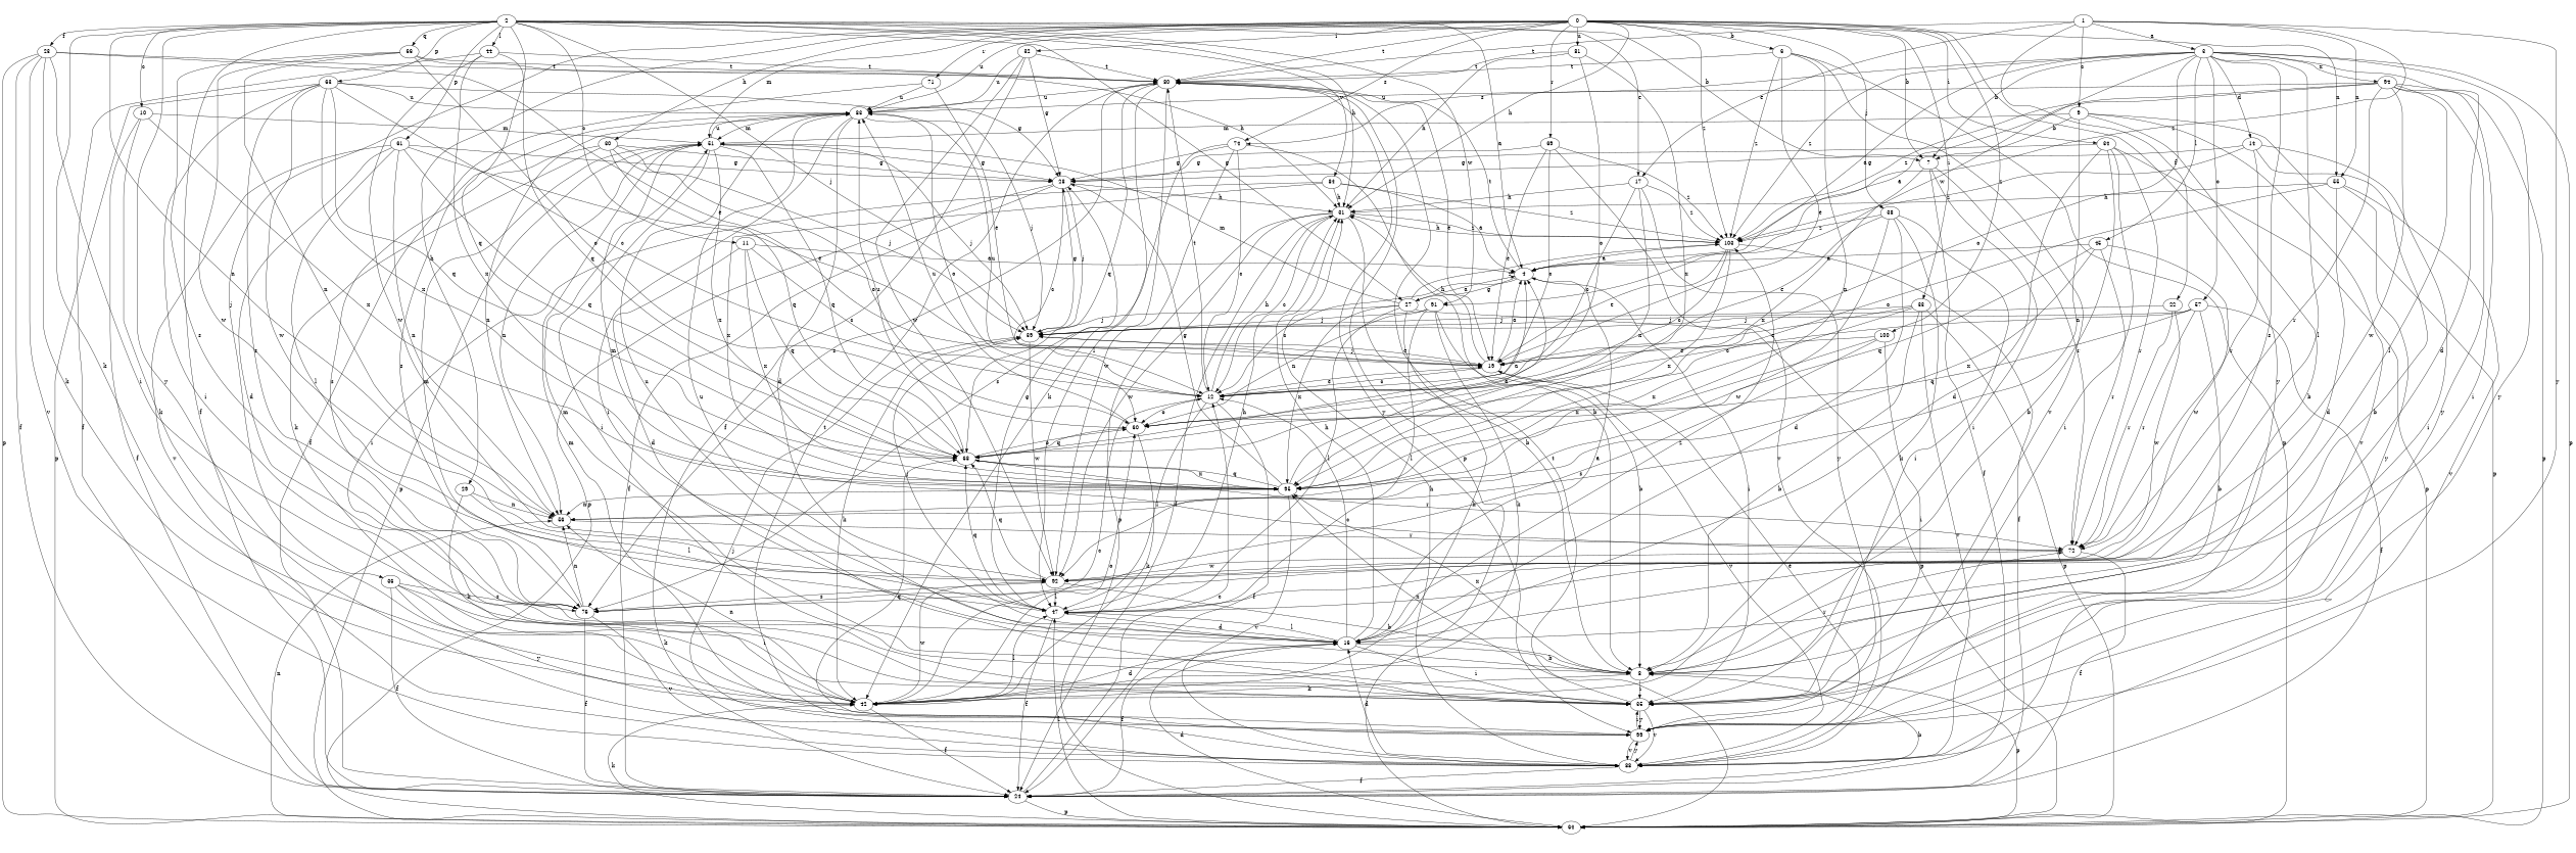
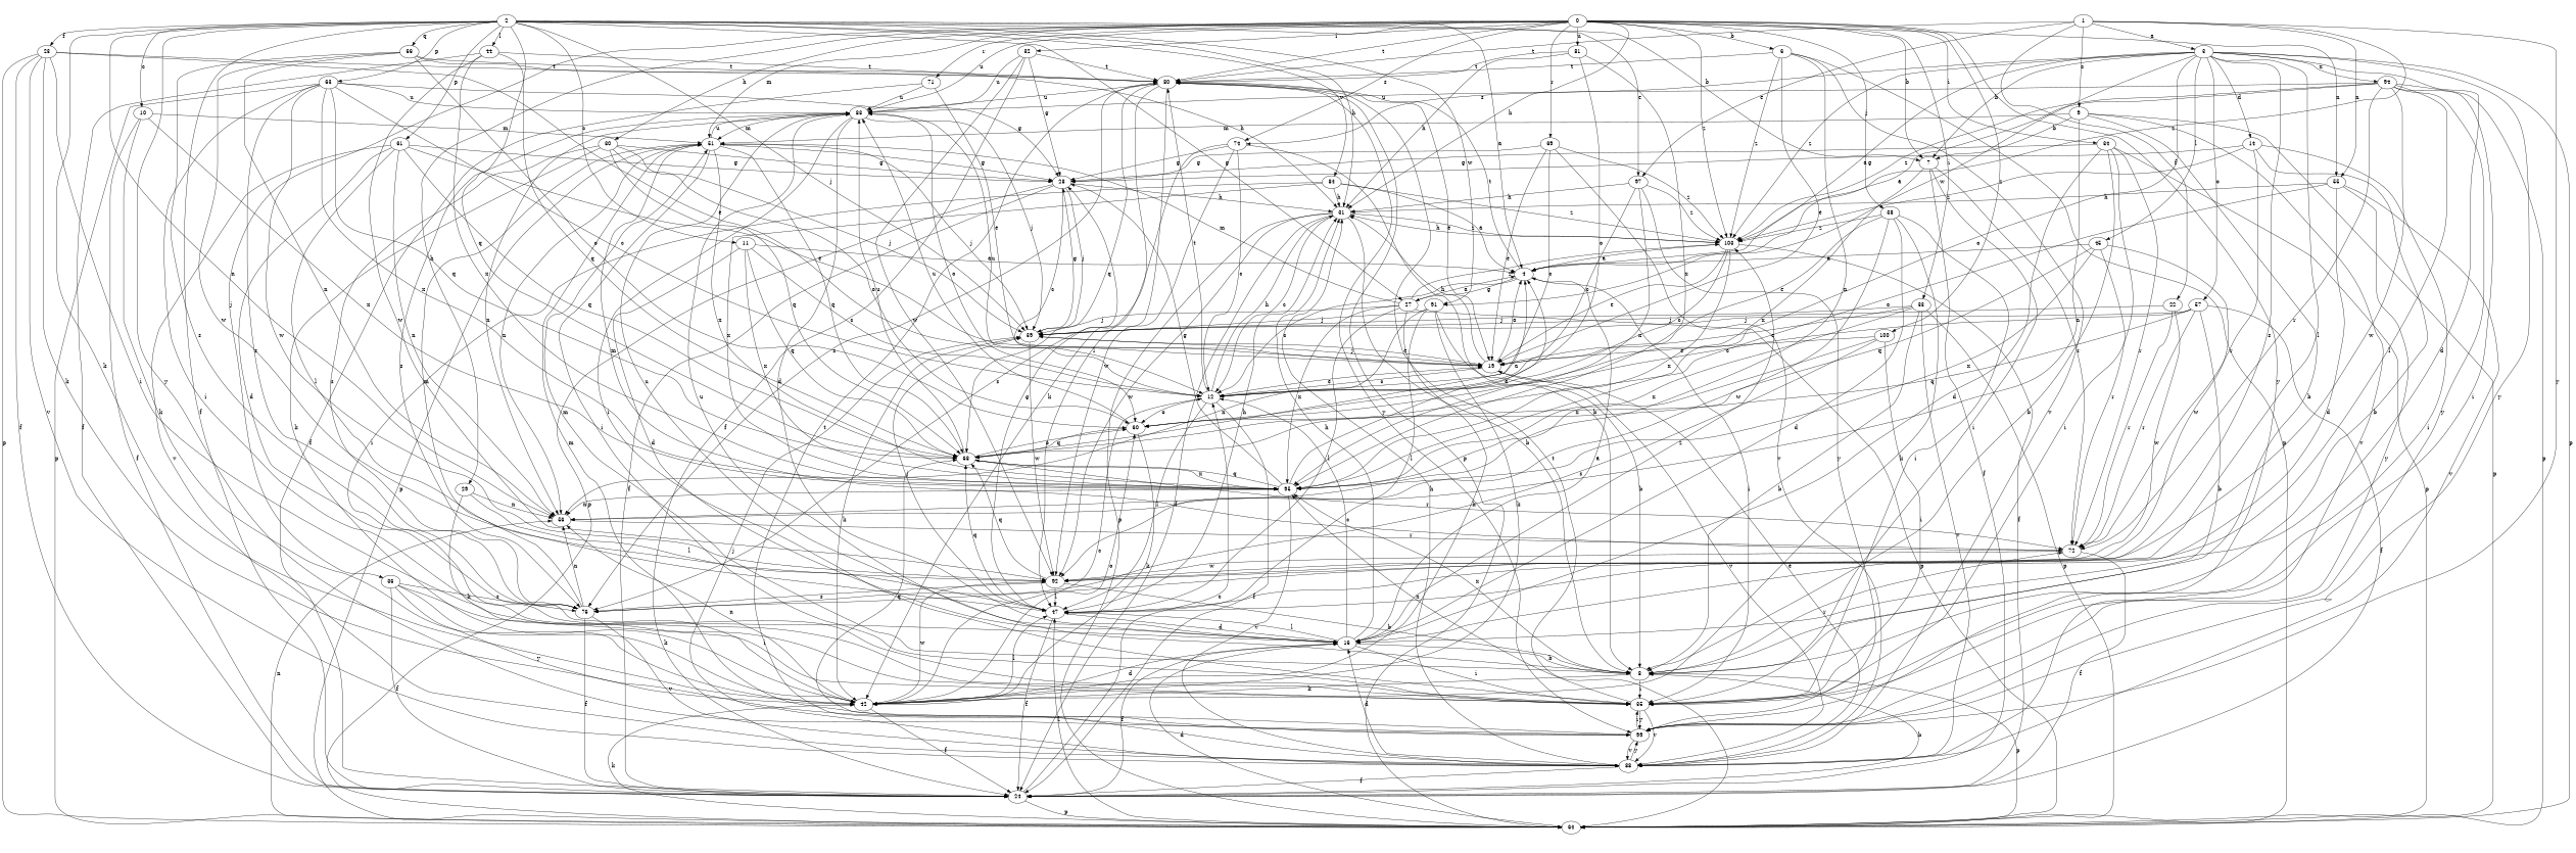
  strict digraph {
    0
    6
    7
    29
    30
    31
    32
    33
    34
    36
    38
    51
    55
    69
    71
    74
    80
    81
    83
    99
    100
    103
    56
    64
    19
    88
    24
    35
    72
    95
    42
    47
    39
    68
    60
    76
    28
    12
    8
    92
    16
    4
    1
    3
    9
-   17
+   17 [label=97]
    22
    91
    14
    45
    57
    94
    2
    10
    11
    23
    27
    44
    61
    63
    66
    84
    0 -> 6 [label=b]
    0 -> 7 [label=b]
    0 -> 29 [label=h]
    0 -> 30 [label=h]
    0 -> 31 [label=h]
    0 -> 32 [label=i]
    0 -> 33 [label=i]
    0 -> 34 [label=i]
    0 -> 36 [label=j]
    0 -> 38 [label=j]
    0 -> 51 [label=m]
    0 -> 55 [label=n]
    0 -> 69 [label=r]
    0 -> 71 [label=r]
    0 -> 74 [label=s]
    0 -> 80 [label=t]
    0 -> 81 [label=u]
    0 -> 83 [label=u]
    0 -> 99 [label=y]
    0 -> 100 [label=z]
    0 -> 103 [label=z]
    6 -> 80 [label=t]
    6 -> 103 [label=z]
    6 -> 56 [label=n]
    6 -> 64 [label=p]
    6 -> 19 [label=e]
    6 -> 88 [label=v]
    7 -> 24 [label=f]
    7 -> 35 [label=i]
    7 -> 72 [label=r]
    7 -> 95 [label=x]
    29 -> 56 [label=n]
    29 -> 42 [label=k]
    29 -> 47 [label=l]
    30 -> 42 [label=k]
    30 -> 39 [label=j]
    30 -> 68 [label=q]
    30 -> 60 [label=o]
    30 -> 76 [label=s]
    30 -> 28 [label=g]
    31 -> 103 [label=z]
    31 -> 64 [label=p]
    31 -> 24 [label=f]
    31 -> 12 [label=c]
    31 -> 8 [label=b]
    31 -> 92 [label=w]
    32 -> 80 [label=t]
    32 -> 83 [label=u]
    32 -> 24 [label=f]
    32 -> 28 [label=g]
    32 -> 92 [label=w]
    33 -> 64 [label=p]
    33 -> 19 [label=e]
    33 -> 88 [label=v]
    33 -> 95 [label=x]
    33 -> 39 [label=j]
    33 -> 8 [label=b]
    34 -> 64 [label=p]
    34 -> 35 [label=i]
    34 -> 72 [label=r]
    34 -> 28 [label=g]
    34 -> 8 [label=b]
    34 -> 16 [label=d]
    36 -> 99 [label=y]
    36 -> 24 [label=f]
    36 -> 35 [label=i]
    36 -> 42 [label=k]
    36 -> 76 [label=s]
    38 -> 103 [label=z]
    38 -> 19 [label=e]
    38 -> 35 [label=i]
    38 -> 42 [label=k]
    38 -> 92 [label=w]
    38 -> 16 [label=d]
    51 -> 83 [label=u]
    51 -> 56 [label=n]
    51 -> 64 [label=p]
    51 -> 35 [label=i]
    51 -> 95 [label=x]
    51 -> 39 [label=j]
    51 -> 68 [label=q]
    51 -> 28 [label=g]
    55 -> 31 [label=h]
    55 -> 99 [label=y]
    55 -> 88 [label=v]
    55 -> 60 [label=o]
    55 -> 16 [label=d]
    69 -> 103 [label=z]
    69 -> 19 [label=e]
    69 -> 88 [label=v]
    69 -> 28 [label=g]
    69 -> 12 [label=c]
    71 -> 83 [label=u]
    71 -> 19 [label=e]
    71 -> 24 [label=f]
    74 -> 76 [label=s]
    74 -> 28 [label=g]
    74 -> 12 [label=c]
    74 -> 8 [label=b]
    74 -> 92 [label=w]
    80 -> 83 [label=u]
    80 -> 99 [label=y]
    80 -> 64 [label=p]
    80 -> 19 [label=e]
    80 -> 42 [label=k]
    80 -> 47 [label=l]
    80 -> 68 [label=q]
    80 -> 76 [label=s]
    81 -> 31 [label=h]
    81 -> 80 [label=t]
    81 -> 95 [label=x]
    81 -> 60 [label=o]
    83 -> 51 [label=m]
    83 -> 56 [label=n]
    83 -> 35 [label=i]
    83 -> 39 [label=j]
    83 -> 60 [label=o]
    83 -> 76 [label=s]
    83 -> 16 [label=d]
    99 -> 51 [label=m]
    99 -> 88 [label=v]
    99 -> 35 [label=i]
    99 -> 68 [label=q]
    100 -> 19 [label=e]
    100 -> 35 [label=i]
    100 -> 95 [label=x]
    100 -> 76 [label=s]
    103 -> 31 [label=h]
    103 -> 19 [label=e]
    103 -> 24 [label=f]
    103 -> 95 [label=x]
    103 -> 12 [label=c]
    103 -> 4 [label=a]
    56 -> 72 [label=r]
    64 -> 80 [label=t]
    64 -> 56 [label=n]
    64 -> 42 [label=k]
    64 -> 47 [label=l]
    64 -> 16 [label=d]
    19 -> 31 [label=h]
    19 -> 88 [label=v]
    19 -> 39 [label=j]
    19 -> 12 [label=c]
    19 -> 4 [label=a]
    88 -> 31 [label=h]
    88 -> 80 [label=t]
    88 -> 99 [label=y]
    88 -> 19 [label=e]
    88 -> 24 [label=f]
    88 -> 39 [label=j]
    88 -> 16 [label=d]
    24 -> 64 [label=p]
    24 -> 12 [label=c]
    24 -> 8 [label=b]
    35 -> 99 [label=y]
    35 -> 88 [label=v]
    35 -> 95 [label=x]
    72 -> 51 [label=m]
    72 -> 24 [label=f]
    72 -> 92 [label=w]
    95 -> 56 [label=n]
    95 -> 88 [label=v]
    95 -> 68 [label=q]
    95 -> 28 [label=g]
    95 -> 4 [label=a]
    42 -> 56 [label=n]
    42 -> 24 [label=f]
    42 -> 47 [label=l]
    42 -> 60 [label=o]
    42 -> 12 [label=c]
    42 -> 92 [label=w]
    42 -> 16 [label=d]
    47 -> 31 [label=h]
    47 -> 24 [label=f]
    47 -> 39 [label=j]
    47 -> 68 [label=q]
    47 -> 28 [label=g]
    47 -> 16 [label=d]
    39 -> 19 [label=e]
    39 -> 42 [label=k]
    39 -> 28 [label=g]
    39 -> 92 [label=w]
    68 -> 83 [label=u]
    68 -> 72 [label=r]
    68 -> 95 [label=x]
    68 -> 60 [label=o]
    68 -> 4 [label=a]
    60 -> 83 [label=u]
    60 -> 42 [label=k]
    60 -> 68 [label=q]
    76 -> 51 [label=m]
    76 -> 56 [label=n]
    76 -> 88 [label=v]
    76 -> 24 [label=f]
    28 -> 31 [label=h]
    28 -> 64 [label=p]
    28 -> 24 [label=f]
    28 -> 39 [label=j]
    28 -> 12 [label=c]
    12 -> 31 [label=h]
    12 -> 80 [label=t]
    12 -> 83 [label=u]
    12 -> 19 [label=e]
    12 -> 24 [label=f]
    12 -> 47 [label=l]
    12 -> 60 [label=o]
    8 -> 51 [label=m]
    8 -> 83 [label=u]
    8 -> 64 [label=p]
    8 -> 35 [label=i]
    8 -> 72 [label=r]
    8 -> 95 [label=x]
    8 -> 42 [label=k]
    92 -> 47 [label=l]
    92 -> 68 [label=q]
    92 -> 76 [label=s]
    92 -> 8 [label=b]
    16 -> 31 [label=h]
    16 -> 83 [label=u]
    16 -> 103 [label=z]
    16 -> 24 [label=f]
    16 -> 35 [label=i]
    16 -> 47 [label=l]
    16 -> 12 [label=c]
    16 -> 8 [label=b]
    16 -> 4 [label=a]
    4 -> 80 [label=t]
    4 -> 35 [label=i]
    4 -> 12 [label=c]
    4 -> 27 [label=g]
    1 -> 55 [label=n]
    1 -> 80 [label=t]
    1 -> 99 [label=y]
    1 -> 103 [label=z]
    1 -> 3 [label=a]
    1 -> 9 [label=c]
    1 -> 17 [label=e]
    1 -> 22 [label=f]
    3 -> 7 [label=b]
    3 -> 74 [label=s]
    3 -> 99 [label=y]
    3 -> 103 [label=z]
    3 -> 64 [label=p]
    3 -> 47 [label=l]
    3 -> 60 [label=o]
    3 -> 76 [label=s]
    3 -> 16 [label=d]
    3 -> 4 [label=a]
    3 -> 91 [label=w]
    3 -> 14 [label=d]
    3 -> 45 [label=l]
    3 -> 57 [label=o]
    3 -> 94 [label=x]
    9 -> 7 [label=b]
    9 -> 51 [label=m]
    9 -> 56 [label=n]
    9 -> 64 [label=p]
    9 -> 88 [label=v]
    9 -> 8 [label=b]
    17 -> 31 [label=h]
    17 -> 99 [label=y]
    17 -> 103 [label=z]
    17 -> 95 [label=x]
    17 -> 12 [label=c]
    22 -> 72 [label=r]
    22 -> 39 [label=j]
    22 -> 92 [label=w]
-   91 -> 60 [label=n]
+   91 -> 56 [label=n]
    91 -> 42 [label=k]
    91 -> 47 [label=l]
    91 -> 39 [label=j]
    91 -> 8 [label=b]
    14 -> 103 [label=z]
    14 -> 35 [label=i]
    14 -> 72 [label=r]
    14 -> 28 [label=g]
    14 -> 8 [label=b]
    45 -> 72 [label=r]
    45 -> 95 [label=x]
    45 -> 68 [label=q]
    45 -> 92 [label=w]
    45 -> 4 [label=a]
    57 -> 24 [label=f]
    57 -> 72 [label=r]
    57 -> 39 [label=j]
    57 -> 68 [label=q]
    57 -> 12 [label=c]
    57 -> 8 [label=b]
    94 -> 83 [label=u]
    94 -> 99 [label=y]
    94 -> 103 [label=z]
    94 -> 64 [label=p]
    94 -> 35 [label=i]
    94 -> 72 [label=r]
    94 -> 47 [label=l]
    94 -> 92 [label=w]
    94 -> 4 [label=a]
    2 -> 7 [label=b]
    2 -> 31 [label=h]
    2 -> 99 [label=y]
    2 -> 56 [label=n]
    2 -> 24 [label=f]
    2 -> 42 [label=k]
    2 -> 39 [label=j]
    2 -> 68 [label=q]
    2 -> 4 [label=a]
    2 -> 17 [label=e]
    2 -> 91 [label=w]
    2 -> 10 [label=c]
    2 -> 11 [label=c]
    2 -> 23 [label=f]
    2 -> 27 [label=g]
    2 -> 44 [label=l]
    2 -> 61 [label=p]
    2 -> 63 [label=p]
    2 -> 66 [label=q]
    2 -> 84 [label=v]
    10 -> 51 [label=m]
    10 -> 24 [label=f]
    10 -> 95 [label=x]
    10 -> 42 [label=k]
    11 -> 95 [label=x]
    11 -> 68 [label=q]
    11 -> 12 [label=c]
    11 -> 16 [label=d]
    11 -> 4 [label=a]
    23 -> 80 [label=t]
    23 -> 64 [label=p]
    23 -> 19 [label=e]
    23 -> 88 [label=v]
    23 -> 24 [label=f]
    23 -> 35 [label=i]
    23 -> 42 [label=k]
    27 -> 51 [label=m]
    27 -> 103 [label=z]
    27 -> 64 [label=p]
    27 -> 95 [label=x]
    27 -> 42 [label=k]
    27 -> 47 [label=l]
    27 -> 39 [label=j]
    27 -> 4 [label=a]
    44 -> 80 [label=t]
    44 -> 24 [label=f]
    44 -> 95 [label=x]
    44 -> 68 [label=q]
    44 -> 92 [label=w]
    61 -> 56 [label=n]
    61 -> 19 [label=e]
    61 -> 88 [label=v]
    61 -> 47 [label=l]
    61 -> 68 [label=q]
    61 -> 28 [label=g]
    61 -> 16 [label=d]
    63 -> 83 [label=u]
    63 -> 64 [label=p]
    63 -> 35 [label=i]
    63 -> 95 [label=x]
    63 -> 68 [label=q]
    63 -> 76 [label=s]
    63 -> 28 [label=g]
    63 -> 12 [label=c]
    63 -> 92 [label=w]
    66 -> 31 [label=h]
    66 -> 80 [label=t]
    66 -> 56 [label=n]
    66 -> 60 [label=o]
    66 -> 76 [label=s]
    66 -> 92 [label=w]
    84 -> 31 [label=h]
    84 -> 103 [label=z]
    84 -> 35 [label=i]
    84 -> 95 [label=x]
    84 -> 4 [label=a]
  }
